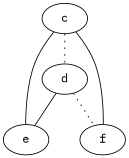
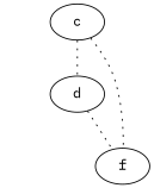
  graph {
    fontname="IBM Plex Mono"
    node [fontname="IBM Plex Mono"]
    edge [fontname="IBM Plex Mono" style=dotted]
    d
-   e
    f
    c
-   d -- e [style=""]
    d -- f
    c -- d
-   c -- e [style=""]
-   c -- f [style=solid]
+   c -- f
  }
